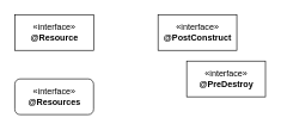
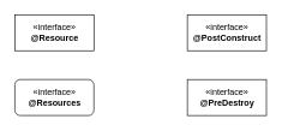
  <mxCell id="0" />
  <mxCell id="1" parent="0" />
- <mxCell id="2" value="«interface»&lt;br&gt;&lt;b&gt;@PostConstruct&lt;/b&gt;" style="html=1;" vertex="1" parent="1"><mxGeometry x="220" y="20" width="110" height="50" as="geometry" /></mxCell>
- <mxCell id="3" value="«interface»&lt;br&gt;&lt;b&gt;@PreDestroy&lt;/b&gt;" style="html=1;" vertex="1" parent="1"><mxGeometry x="260" y="85" width="110" height="50" as="geometry" /></mxCell>
+ <mxCell id="2" value="«interface»&lt;br&gt;&lt;b&gt;@PostConstruct&lt;/b&gt;" style="html=1;" vertex="1" parent="1"><mxGeometry x="260" y="20" width="110" height="50" as="geometry" /></mxCell>
+ <mxCell id="3" value="«interface»&lt;br&gt;&lt;b&gt;@PreDestroy&lt;/b&gt;" style="html=1;" vertex="1" parent="1"><mxGeometry x="260" y="110" width="110" height="50" as="geometry" /></mxCell>
  <mxCell id="4" value="«interface»&lt;br&gt;&lt;b&gt;@Resource&lt;/b&gt;" style="html=1;" vertex="1" parent="1"><mxGeometry x="20" y="20" width="110" height="50" as="geometry" /></mxCell>
  <mxCell id="5" value="«interface»&lt;br&gt;&lt;b&gt;@Resources&lt;/b&gt;" style="html=1;rounded=1;" vertex="1" parent="1"><mxGeometry x="20" y="110" width="110" height="50" as="geometry" /></mxCell>
